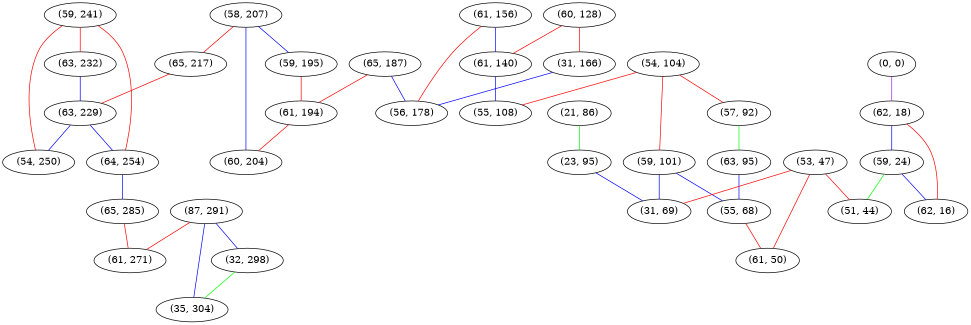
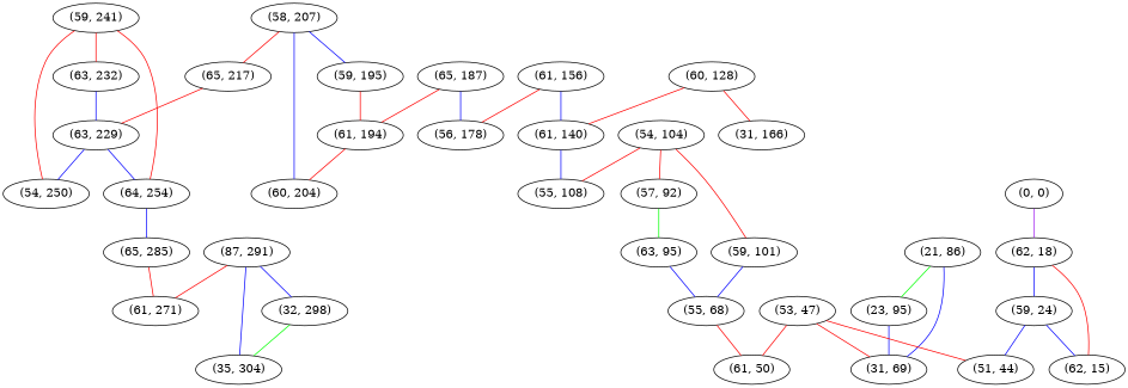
  graph {
    edge [color=red weight=1]
    "(58, 207)"
    "(65, 217)"
    "(59, 195)"
    "(60, 204)"
    "(63, 229)"
    "(61, 194)"
    "(65, 187)"
    "(56, 178)"
    "(59, 241)"
    "(63, 232)"
    "(64, 254)"
    "(54, 250)"
    "(65, 285)"
    "(60, 128)"
    "(61, 140)"
    "(31, 166)"
    "(55, 108)"
    n18 [label="(87, 291)"]
    "(32, 298)"
    "(35, 304)"
    "(61, 271)"
    "(61, 156)"
    "(21, 86)"
    "(23, 95)"
    "(31, 69)"
    "(54, 104)"
    "(59, 101)"
    "(57, 92)"
    "(55, 68)"
    "(63, 95)"
    "(61, 50)"
    "(62, 18)"
    "(59, 24)"
-   "(62, 16)"
+   "(62, 16)" [label="(62, 15)"]
    "(51, 44)"
    "(0, 0)"
    "(53, 47)"
    "(58, 207)" -- "(65, 217)"
    "(58, 207)" -- "(59, 195)" [color=blue weight=3]
    "(58, 207)" -- "(60, 204)" [color=blue weight=3]
    "(65, 217)" -- "(63, 229)"
    "(59, 195)" -- "(61, 194)"
    "(63, 229)" -- "(64, 254)" [color=blue weight=3]
    "(63, 229)" -- "(54, 250)" [color=blue weight=3]
    "(61, 194)" -- "(60, 204)"
    "(65, 187)" -- "(61, 194)"
    "(65, 187)" -- "(56, 178)" [color=blue weight=3]
    "(59, 241)" -- "(63, 232)"
    "(59, 241)" -- "(64, 254)"
    "(59, 241)" -- "(54, 250)"
    "(63, 232)" -- "(63, 229)" [color=blue weight=3]
    "(64, 254)" -- "(65, 285)" [color=blue weight=3]
    "(65, 285)" -- "(61, 271)"
    "(60, 128)" -- "(61, 140)"
    "(60, 128)" -- "(31, 166)"
    "(61, 140)" -- "(55, 108)" [color=blue weight=3]
-   "(31, 166)" -- "(56, 178)" [color=blue weight=3]
    n18 -- "(32, 298)" [color=blue weight=3]
    n18 -- "(35, 304)" [color=blue weight=3]
    n18 -- "(61, 271)"
    "(32, 298)" -- "(35, 304)" [color=green weight=2]
    "(61, 156)" -- "(56, 178)"
    "(61, 156)" -- "(61, 140)" [color=blue weight=3]
    "(21, 86)" -- "(23, 95)" [color=green weight=2]
-   "(59, 101)" -- "(31, 69)" [color=blue weight=3]
+   "(21, 86)" -- "(31, 69)" [color=blue weight=3]
    "(23, 95)" -- "(31, 69)" [color=blue weight=3]
    "(54, 104)" -- "(55, 108)"
    "(54, 104)" -- "(59, 101)"
    "(54, 104)" -- "(57, 92)"
    "(59, 101)" -- "(55, 68)" [color=blue weight=3]
    "(57, 92)" -- "(63, 95)" [color=green weight=2]
    "(55, 68)" -- "(61, 50)"
    "(63, 95)" -- "(55, 68)" [color=blue weight=3]
    "(62, 18)" -- "(59, 24)" [color=blue weight=3]
    "(62, 18)" -- "(62, 16)"
    "(59, 24)" -- "(62, 16)" [color=blue weight=3]
-   "(59, 24)" -- "(51, 44)" [color=green weight=3]
+   "(59, 24)" -- "(51, 44)" [color=blue weight=3]
    "(0, 0)" -- "(62, 18)" [color=purple weight=4]
    "(53, 47)" -- "(31, 69)"
    "(53, 47)" -- "(61, 50)"
    "(53, 47)" -- "(51, 44)"
  }
